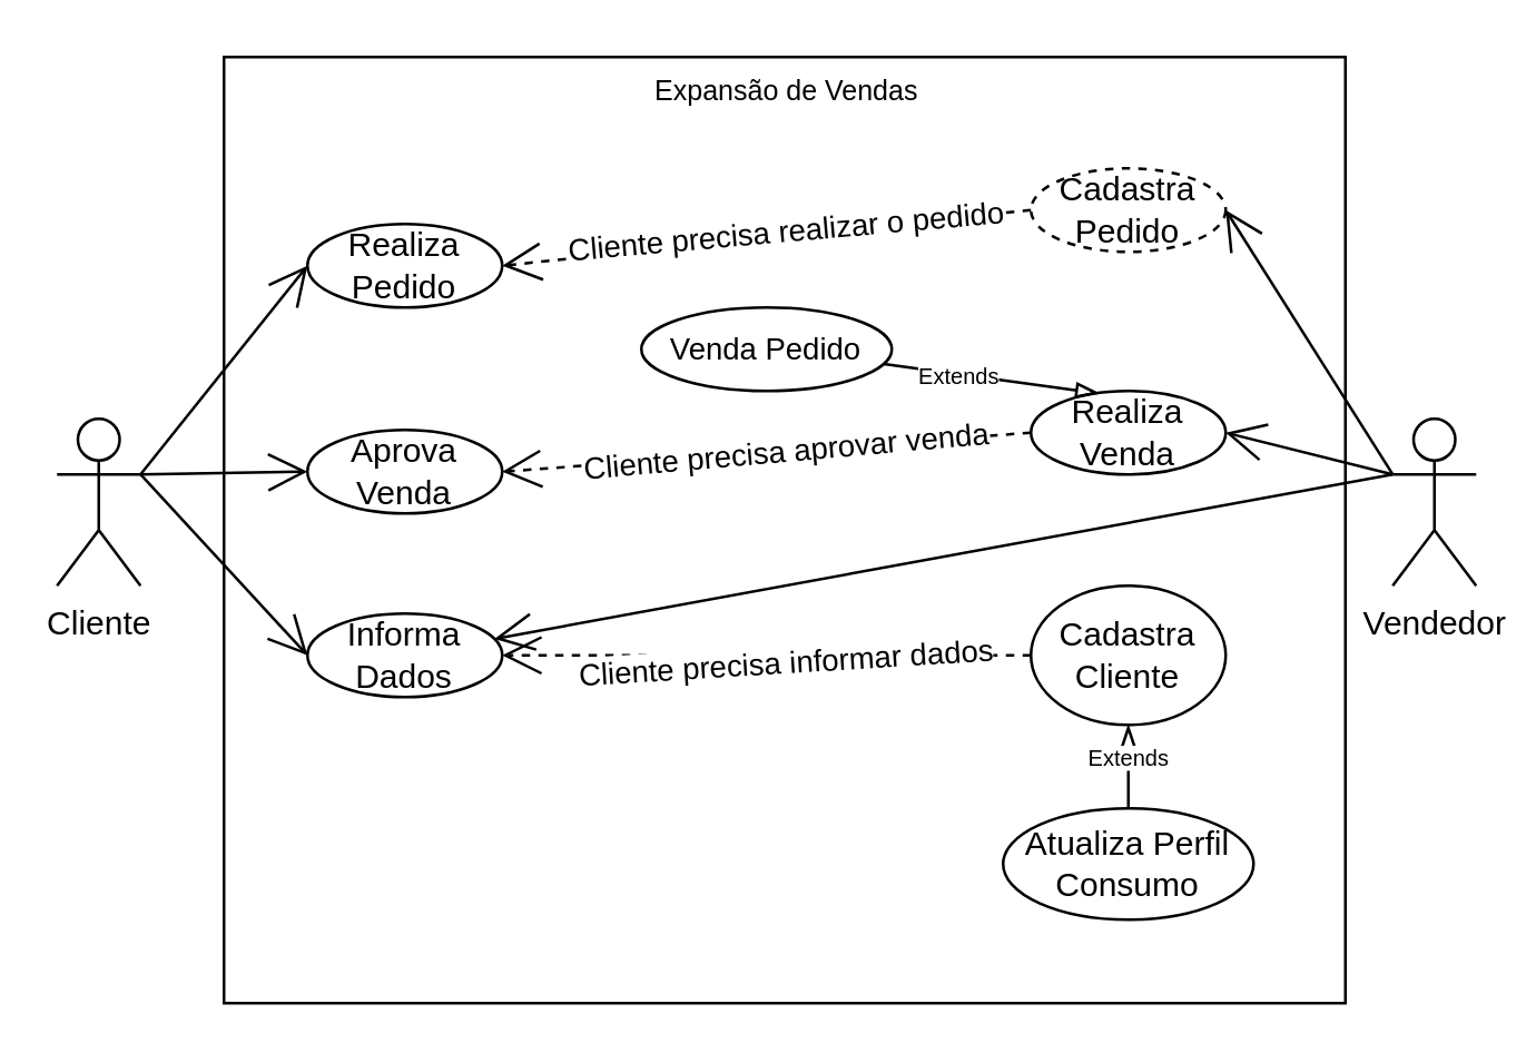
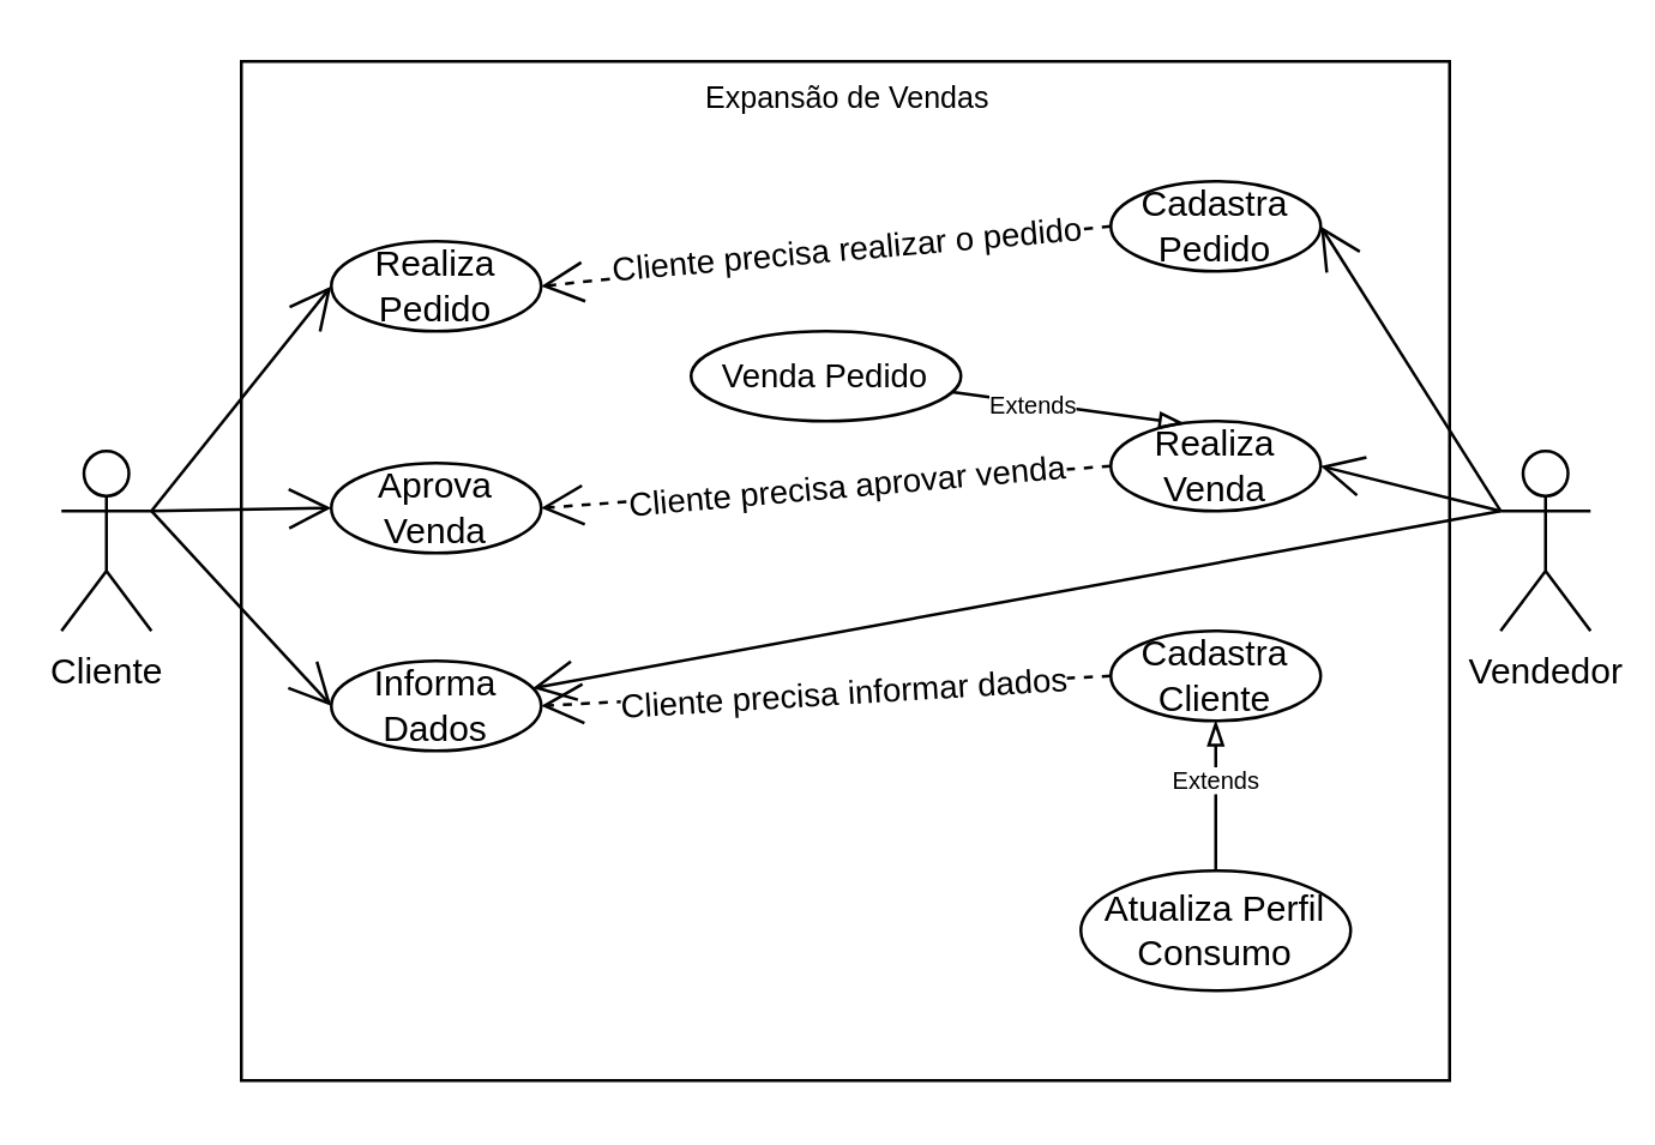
  <mxCell id="0" />
  <mxCell id="1" parent="0" />
  <mxCell id="2" value="&lt;font style=&quot;font-size: 10px;&quot;&gt;Expansão de Vendas&lt;/font&gt;" style="html=1;strokeWidth=1;fontSize=8;verticalAlign=top;" vertex="1" parent="1"><mxGeometry x="80" y="20" width="403" height="340" as="geometry" /></mxCell>
  <mxCell id="3" value="Cliente" style="shape=umlActor;verticalLabelPosition=bottom;verticalAlign=top;html=1;outlineConnect=0;" vertex="1" parent="1"><mxGeometry x="20" y="150" width="30" height="60" as="geometry" /></mxCell>
  <mxCell id="4" value="Vendedor" style="shape=umlActor;verticalLabelPosition=bottom;verticalAlign=top;html=1;outlineConnect=0;" vertex="1" parent="1"><mxGeometry x="500" y="150" width="30" height="60" as="geometry" /></mxCell>
  <mxCell id="5" value="Realiza Pedido" style="ellipse;whiteSpace=wrap;html=1;strokeWidth=1;perimeterSpacing=0;" vertex="1" parent="1"><mxGeometry x="110" y="80" width="70" height="30" as="geometry" /></mxCell>
  <mxCell id="6" value="Aprova Venda" style="ellipse;whiteSpace=wrap;html=1;strokeWidth=1;perimeterSpacing=0;" vertex="1" parent="1"><mxGeometry x="110" y="154" width="70" height="30" as="geometry" /></mxCell>
  <mxCell id="7" value="Informa Dados" style="ellipse;whiteSpace=wrap;html=1;strokeWidth=1;perimeterSpacing=0;" vertex="1" parent="1"><mxGeometry x="110" y="220" width="70" height="30" as="geometry" /></mxCell>
  <mxCell id="8" value="" style="endArrow=open;endFill=1;endSize=12;html=1;rounded=0;exitX=1;exitY=0.333;exitDx=0;exitDy=0;exitPerimeter=0;entryX=0;entryY=0.5;entryDx=0;entryDy=0;" edge="1" parent="1" source="3" target="5"><mxGeometry width="160" relative="1" as="geometry"><mxPoint x="130" y="150" as="sourcePoint" /><mxPoint x="290" y="150" as="targetPoint" /></mxGeometry></mxCell>
  <mxCell id="9" value="" style="endArrow=open;endFill=1;endSize=12;html=1;rounded=0;exitX=1;exitY=0.333;exitDx=0;exitDy=0;exitPerimeter=0;entryX=0;entryY=0.5;entryDx=0;entryDy=0;" edge="1" parent="1" source="3" target="6"><mxGeometry width="160" relative="1" as="geometry"><mxPoint x="80" y="180" as="sourcePoint" /><mxPoint x="120" y="125" as="targetPoint" /></mxGeometry></mxCell>
  <mxCell id="10" value="" style="endArrow=open;endFill=1;endSize=12;html=1;rounded=0;entryX=0;entryY=0.5;entryDx=0;entryDy=0;exitX=1;exitY=0.333;exitDx=0;exitDy=0;exitPerimeter=0;" edge="1" parent="1" source="3" target="7"><mxGeometry width="160" relative="1" as="geometry"><mxPoint x="70" y="180" as="sourcePoint" /><mxPoint x="120" y="179" as="targetPoint" /></mxGeometry></mxCell>
- <mxCell id="11" value="Cadastra Cliente" style="ellipse;whiteSpace=wrap;html=1;strokeWidth=1;perimeterSpacing=0;" vertex="1" parent="1"><mxGeometry x="370" y="210" width="70" height="50" as="geometry" /></mxCell>
- <mxCell id="12" value="Cadastra Pedido" style="ellipse;whiteSpace=wrap;html=1;strokeWidth=1;perimeterSpacing=0;dashed=1;" vertex="1" parent="1"><mxGeometry x="370" y="60" width="70" height="30" as="geometry" /></mxCell>
+ <mxCell id="11" value="Cadastra Cliente" style="ellipse;whiteSpace=wrap;html=1;strokeWidth=1;perimeterSpacing=0;" vertex="1" parent="1"><mxGeometry x="370" y="210" width="70" height="30" as="geometry" /></mxCell>
+ <mxCell id="12" value="Cadastra Pedido" style="ellipse;whiteSpace=wrap;html=1;strokeWidth=1;perimeterSpacing=0;" vertex="1" parent="1"><mxGeometry x="370" y="60" width="70" height="30" as="geometry" /></mxCell>
  <mxCell id="13" value="Realiza Venda&lt;span style=&quot;color: rgba(0, 0, 0, 0); font-family: monospace; font-size: 0px; text-align: start;&quot;&gt;%3CmxGraphModel%3E%3Croot%3E%3CmxCell%20id%3D%220%22%2F%3E%3CmxCell%20id%3D%221%22%20parent%3D%220%22%2F%3E%3CmxCell%20id%3D%222%22%20value%3D%22Cadastra%20Pedido%22%20style%3D%22ellipse%3BwhiteSpace%3Dwrap%3Bhtml%3D1%3BstrokeWidth%3D1%3BperimeterSpacing%3D0%3B%22%20vertex%3D%221%22%20parent%3D%221%22%3E%3CmxGeometry%20x%3D%22340%22%20y%3D%22130%22%20width%3D%2270%22%20height%3D%2230%22%20as%3D%22geometry%22%2F%3E%3C%2FmxCell%3E%3C%2Froot%3E%3C%2FmxGraphModel%3E&lt;/span&gt;" style="ellipse;whiteSpace=wrap;html=1;strokeWidth=1;perimeterSpacing=0;" vertex="1" parent="1"><mxGeometry x="370" y="140" width="70" height="30" as="geometry" /></mxCell>
  <mxCell id="14" style="rounded=0;orthogonalLoop=1;jettySize=auto;html=1;entryX=0.35;entryY=0.029;entryDx=0;entryDy=0;entryPerimeter=0;fontSize=11;endArrow=blockThin;endFill=0;" edge="1" parent="1" source="16" target="13"><mxGeometry relative="1" as="geometry" /></mxCell>
  <mxCell id="15" value="&lt;font style=&quot;font-size: 8px;&quot;&gt;Extends&lt;/font&gt;" style="edgeLabel;html=1;align=center;verticalAlign=middle;resizable=0;points=[];fontSize=11;" vertex="1" connectable="0" parent="14"><mxGeometry x="-0.312" relative="1" as="geometry"><mxPoint as="offset" /></mxGeometry></mxCell>
  <mxCell id="16" value="&lt;font style=&quot;line-height: 0.2; font-size: 11px;&quot;&gt;Venda Pedido&lt;/font&gt;" style="ellipse;whiteSpace=wrap;html=1;strokeWidth=1;perimeterSpacing=0;" vertex="1" parent="1"><mxGeometry x="230" y="110" width="90" height="30" as="geometry" /></mxCell>
  <mxCell id="17" style="edgeStyle=none;rounded=0;orthogonalLoop=1;jettySize=auto;html=1;entryX=0.5;entryY=1;entryDx=0;entryDy=0;fontSize=8;endArrow=blockThin;endFill=0;" edge="1" parent="1" source="19" target="11"><mxGeometry relative="1" as="geometry" /></mxCell>
  <mxCell id="18" value="Extends" style="edgeLabel;html=1;align=center;verticalAlign=middle;resizable=0;points=[];fontSize=8;" vertex="1" connectable="0" parent="17"><mxGeometry x="0.241" y="1" relative="1" as="geometry"><mxPoint as="offset" /></mxGeometry></mxCell>
  <mxCell id="19" value="Atualiza Perfil Consumo" style="ellipse;whiteSpace=wrap;html=1;strokeWidth=1;perimeterSpacing=0;" vertex="1" parent="1"><mxGeometry x="360" y="290" width="90" height="40" as="geometry" /></mxCell>
  <mxCell id="20" value="" style="endArrow=open;endFill=1;endSize=12;html=1;rounded=0;exitX=0;exitY=0.333;exitDx=0;exitDy=0;exitPerimeter=0;entryX=1;entryY=0.5;entryDx=0;entryDy=0;" edge="1" parent="1" source="4" target="12"><mxGeometry width="160" relative="1" as="geometry"><mxPoint x="147" y="180" as="sourcePoint" /><mxPoint x="187" y="179" as="targetPoint" /></mxGeometry></mxCell>
  <mxCell id="21" value="" style="endArrow=open;endFill=1;endSize=12;html=1;rounded=0;exitX=0;exitY=0.5;exitDx=0;exitDy=0;entryX=1;entryY=0.5;entryDx=0;entryDy=0;dashed=1;" edge="1" parent="1" source="12" target="5"><mxGeometry width="160" relative="1" as="geometry"><mxPoint x="487" y="160" as="sourcePoint" /><mxPoint x="450" y="85" as="targetPoint" /></mxGeometry></mxCell>
  <mxCell id="22" value="Cliente precisa realizar o pedido" style="edgeLabel;html=1;align=center;verticalAlign=middle;resizable=0;points=[];rotation=-5;" vertex="1" connectable="0" parent="21"><mxGeometry x="-0.518" y="-2" relative="1" as="geometry"><mxPoint x="-43" y="5" as="offset" /></mxGeometry></mxCell>
  <mxCell id="23" value="" style="endArrow=open;endFill=1;endSize=12;html=1;rounded=0;entryX=1;entryY=0.5;entryDx=0;entryDy=0;" edge="1" parent="1" target="13"><mxGeometry width="160" relative="1" as="geometry"><mxPoint x="500" y="170" as="sourcePoint" /><mxPoint x="450" y="105" as="targetPoint" /></mxGeometry></mxCell>
  <mxCell id="24" value="" style="endArrow=open;endFill=1;endSize=12;html=1;rounded=0;exitX=0;exitY=0.5;exitDx=0;exitDy=0;entryX=1;entryY=0.5;entryDx=0;entryDy=0;dashed=1;" edge="1" parent="1" source="13" target="6"><mxGeometry width="160" relative="1" as="geometry"><mxPoint x="370" y="150" as="sourcePoint" /><mxPoint x="180" y="170" as="targetPoint" /></mxGeometry></mxCell>
  <mxCell id="25" value="Cliente precisa aprovar venda" style="edgeLabel;html=1;align=center;verticalAlign=middle;resizable=0;points=[];rotation=-5;" vertex="1" connectable="0" parent="24"><mxGeometry x="-0.518" y="-2" relative="1" as="geometry"><mxPoint x="-43" y="5" as="offset" /></mxGeometry></mxCell>
  <mxCell id="26" value="" style="endArrow=open;endFill=1;endSize=12;html=1;rounded=0;exitX=0;exitY=0.5;exitDx=0;exitDy=0;entryX=1;entryY=0.5;entryDx=0;entryDy=0;dashed=1;" edge="1" parent="1" source="11" target="7"><mxGeometry width="160" relative="1" as="geometry"><mxPoint x="370" y="218" as="sourcePoint" /><mxPoint x="180" y="232" as="targetPoint" /></mxGeometry></mxCell>
  <mxCell id="27" value="Cliente precisa informar dados" style="edgeLabel;html=1;align=center;verticalAlign=middle;resizable=0;points=[];rotation=-3.5;" vertex="1" connectable="0" parent="26"><mxGeometry x="-0.518" y="-2" relative="1" as="geometry"><mxPoint x="-43" y="5" as="offset" /></mxGeometry></mxCell>
  <mxCell id="28" value="" style="endArrow=open;endFill=1;endSize=12;html=1;rounded=0;exitX=0;exitY=0.333;exitDx=0;exitDy=0;exitPerimeter=0;" edge="1" parent="1" source="4" target="7"><mxGeometry width="160" relative="1" as="geometry"><mxPoint x="480" y="170" as="sourcePoint" /><mxPoint x="450" y="165" as="targetPoint" /></mxGeometry></mxCell>
